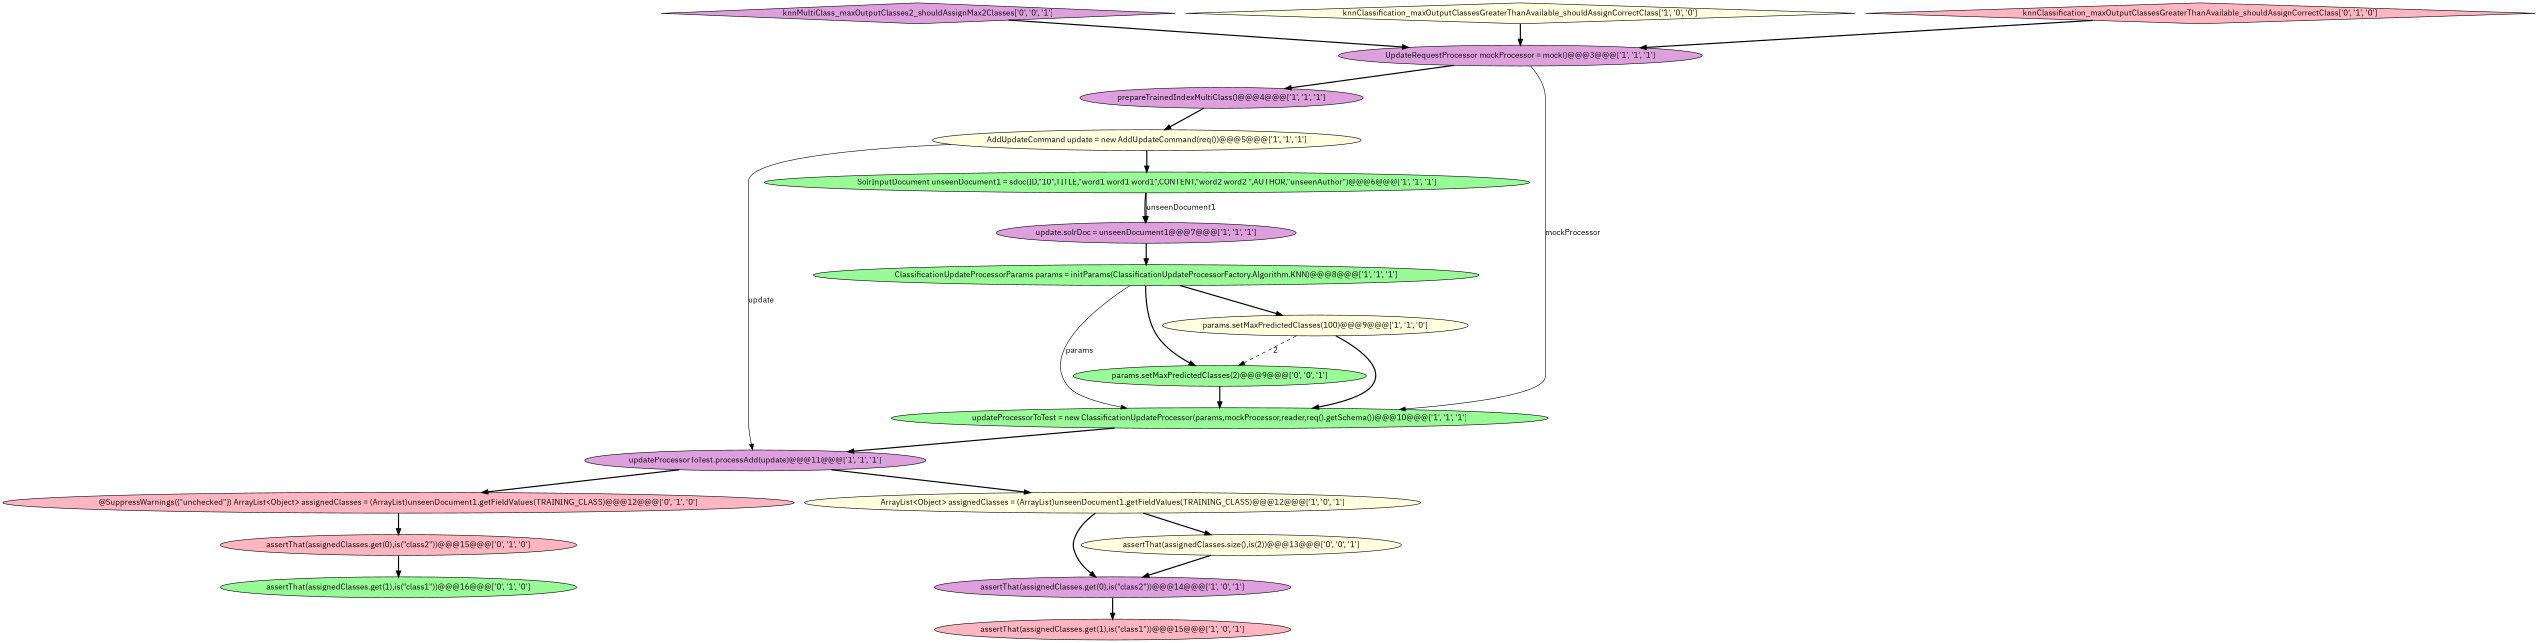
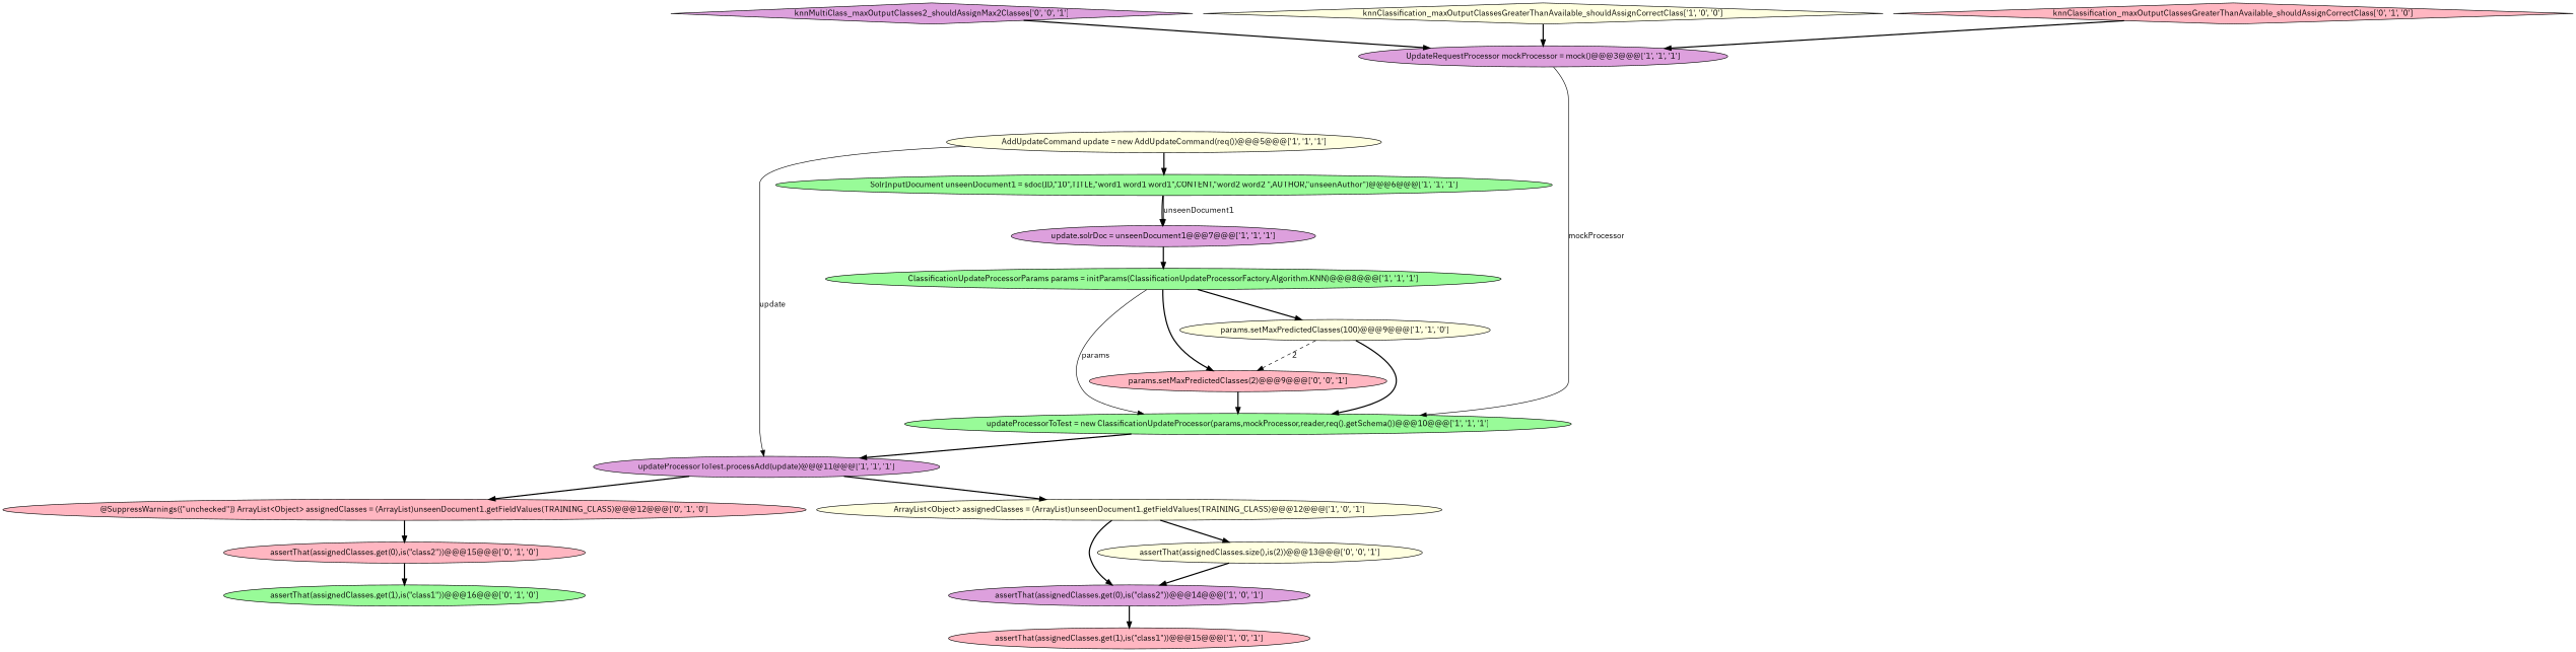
  digraph {
    fontname="IBM Plex Sans"
    node [fillcolor=plum fontname="IBM Plex Sans" shape=ellipse style=filled]
    edge [fontname="IBM Plex Sans" style=bold]
    n1 [label="updateProcessorToTest.processAdd(update)@@@11@@@['1', '1', '1']"]
    n2 [fillcolor=lightpink label="@SuppressWarnings({\"unchecked\"}) ArrayList<Object> assignedClasses = (ArrayList)unseenDocument1.getFieldValues(TRAINING_CLASS)@@@12@@@['0', '1', '0']"]
    n3 [fillcolor=lightyellow label="ArrayList<Object> assignedClasses = (ArrayList)unseenDocument1.getFieldValues(TRAINING_CLASS)@@@12@@@['1', '0', '1']"]
    n4 [fillcolor=lightpink label="assertThat(assignedClasses.get(0),is(\"class2\"))@@@15@@@['0', '1', '0']"]
    n5 [fillcolor=lightyellow label="assertThat(assignedClasses.size(),is(2))@@@13@@@['0', '0', '1']"]
    n6 [label="assertThat(assignedClasses.get(0),is(\"class2\"))@@@14@@@['1', '0', '1']"]
-   n7 [label="prepareTrainedIndexMultiClass()@@@4@@@['1', '1', '1']"]
    n8 [fillcolor=lightyellow label="AddUpdateCommand update = new AddUpdateCommand(req())@@@5@@@['1', '1', '1']"]
    n9 [fillcolor=palegreen label="SolrInputDocument unseenDocument1 = sdoc(ID,\"10\",TITLE,\"word1 word1 word1\",CONTENT,\"word2 word2 \",AUTHOR,\"unseenAuthor\")@@@6@@@['1', '1', '1']"]
    n10 [fillcolor=palegreen label="ClassificationUpdateProcessorParams params = initParams(ClassificationUpdateProcessorFactory.Algorithm.KNN)@@@8@@@['1', '1', '1']"]
-   n11 [fillcolor=palegreen label="params.setMaxPredictedClasses(2)@@@9@@@['0', '0', '1']"]
+   n11 [fillcolor=lightpink label="params.setMaxPredictedClasses(2)@@@9@@@['0', '0', '1']"]
    n12 [fillcolor=palegreen label="updateProcessorToTest = new ClassificationUpdateProcessor(params,mockProcessor,reader,req().getSchema())@@@10@@@['1', '1', '1']"]
    n13 [fillcolor=lightyellow label="params.setMaxPredictedClasses(100)@@@9@@@['1', '1', '0']"]
    n14 [label="update.solrDoc = unseenDocument1@@@7@@@['1', '1', '1']"]
    n15 [label="knnMultiClass_maxOutputClasses2_shouldAssignMax2Classes['0', '0', '1']" shape=diamond]
    n16 [label="UpdateRequestProcessor mockProcessor = mock()@@@3@@@['1', '1', '1']"]
    n17 [fillcolor=lightpink label="assertThat(assignedClasses.get(1),is(\"class1\"))@@@15@@@['1', '0', '1']"]
    n18 [fillcolor=palegreen label="assertThat(assignedClasses.get(1),is(\"class1\"))@@@16@@@['0', '1', '0']"]
    n19 [fillcolor=lightyellow label="knnClassification_maxOutputClassesGreaterThanAvailable_shouldAssignCorrectClass['1', '0', '0']" shape=diamond]
    n20 [fillcolor=lightpink label="knnClassification_maxOutputClassesGreaterThanAvailable_shouldAssignCorrectClass['0', '1', '0']" shape=diamond]
    n1 -> n2
    n1 -> n3
    n2 -> n4
    n3 -> n5
    n3 -> n6
    n4 -> n18
    n5 -> n6
    n6 -> n17
-   n7 -> n8
    n8 -> n1 [label=update style=solid]
    n8 -> n9
    n9 -> n14
    n9 -> n14 [label=unseenDocument1 style=solid]
    n10 -> n11
    n10 -> n12 [label=params style=solid]
    n10 -> n13
    n11 -> n12
    n12 -> n1
    n13 -> n11 [label=2 style=dashed]
    n13 -> n12
    n14 -> n10
    n15 -> n16
-   n16 -> n7
    n16 -> n12 [label=mockProcessor style=solid]
    n19 -> n16
    n20 -> n16
  }
